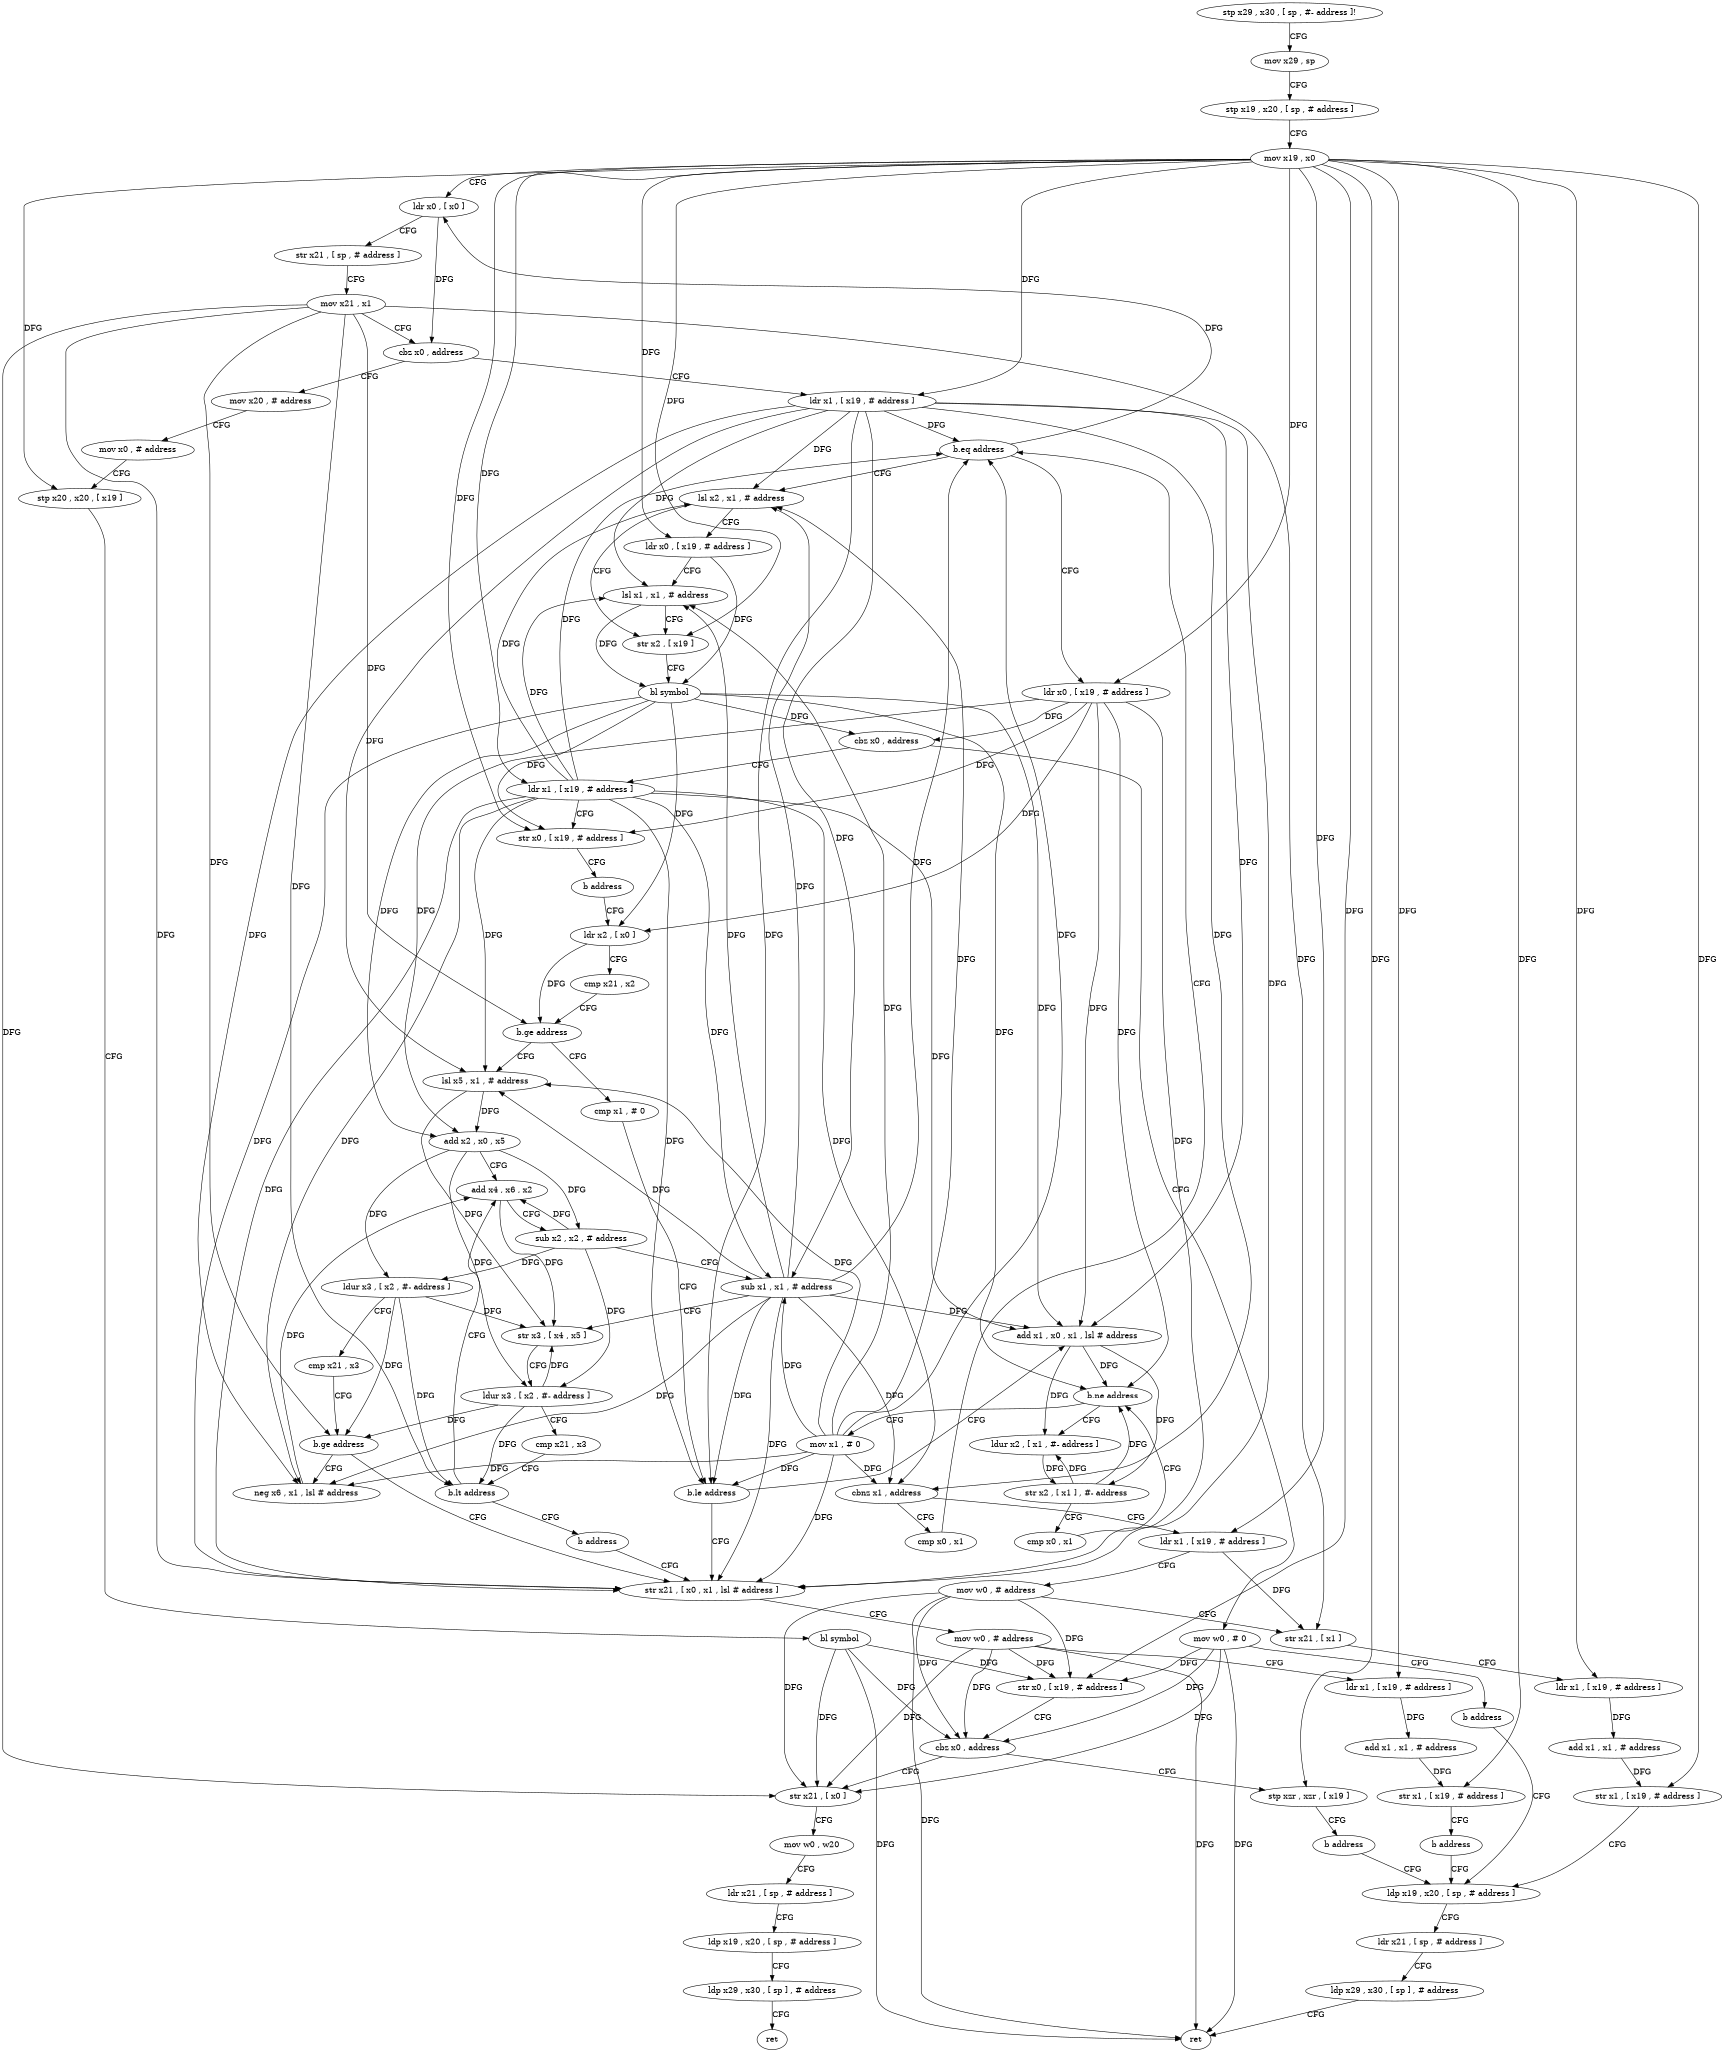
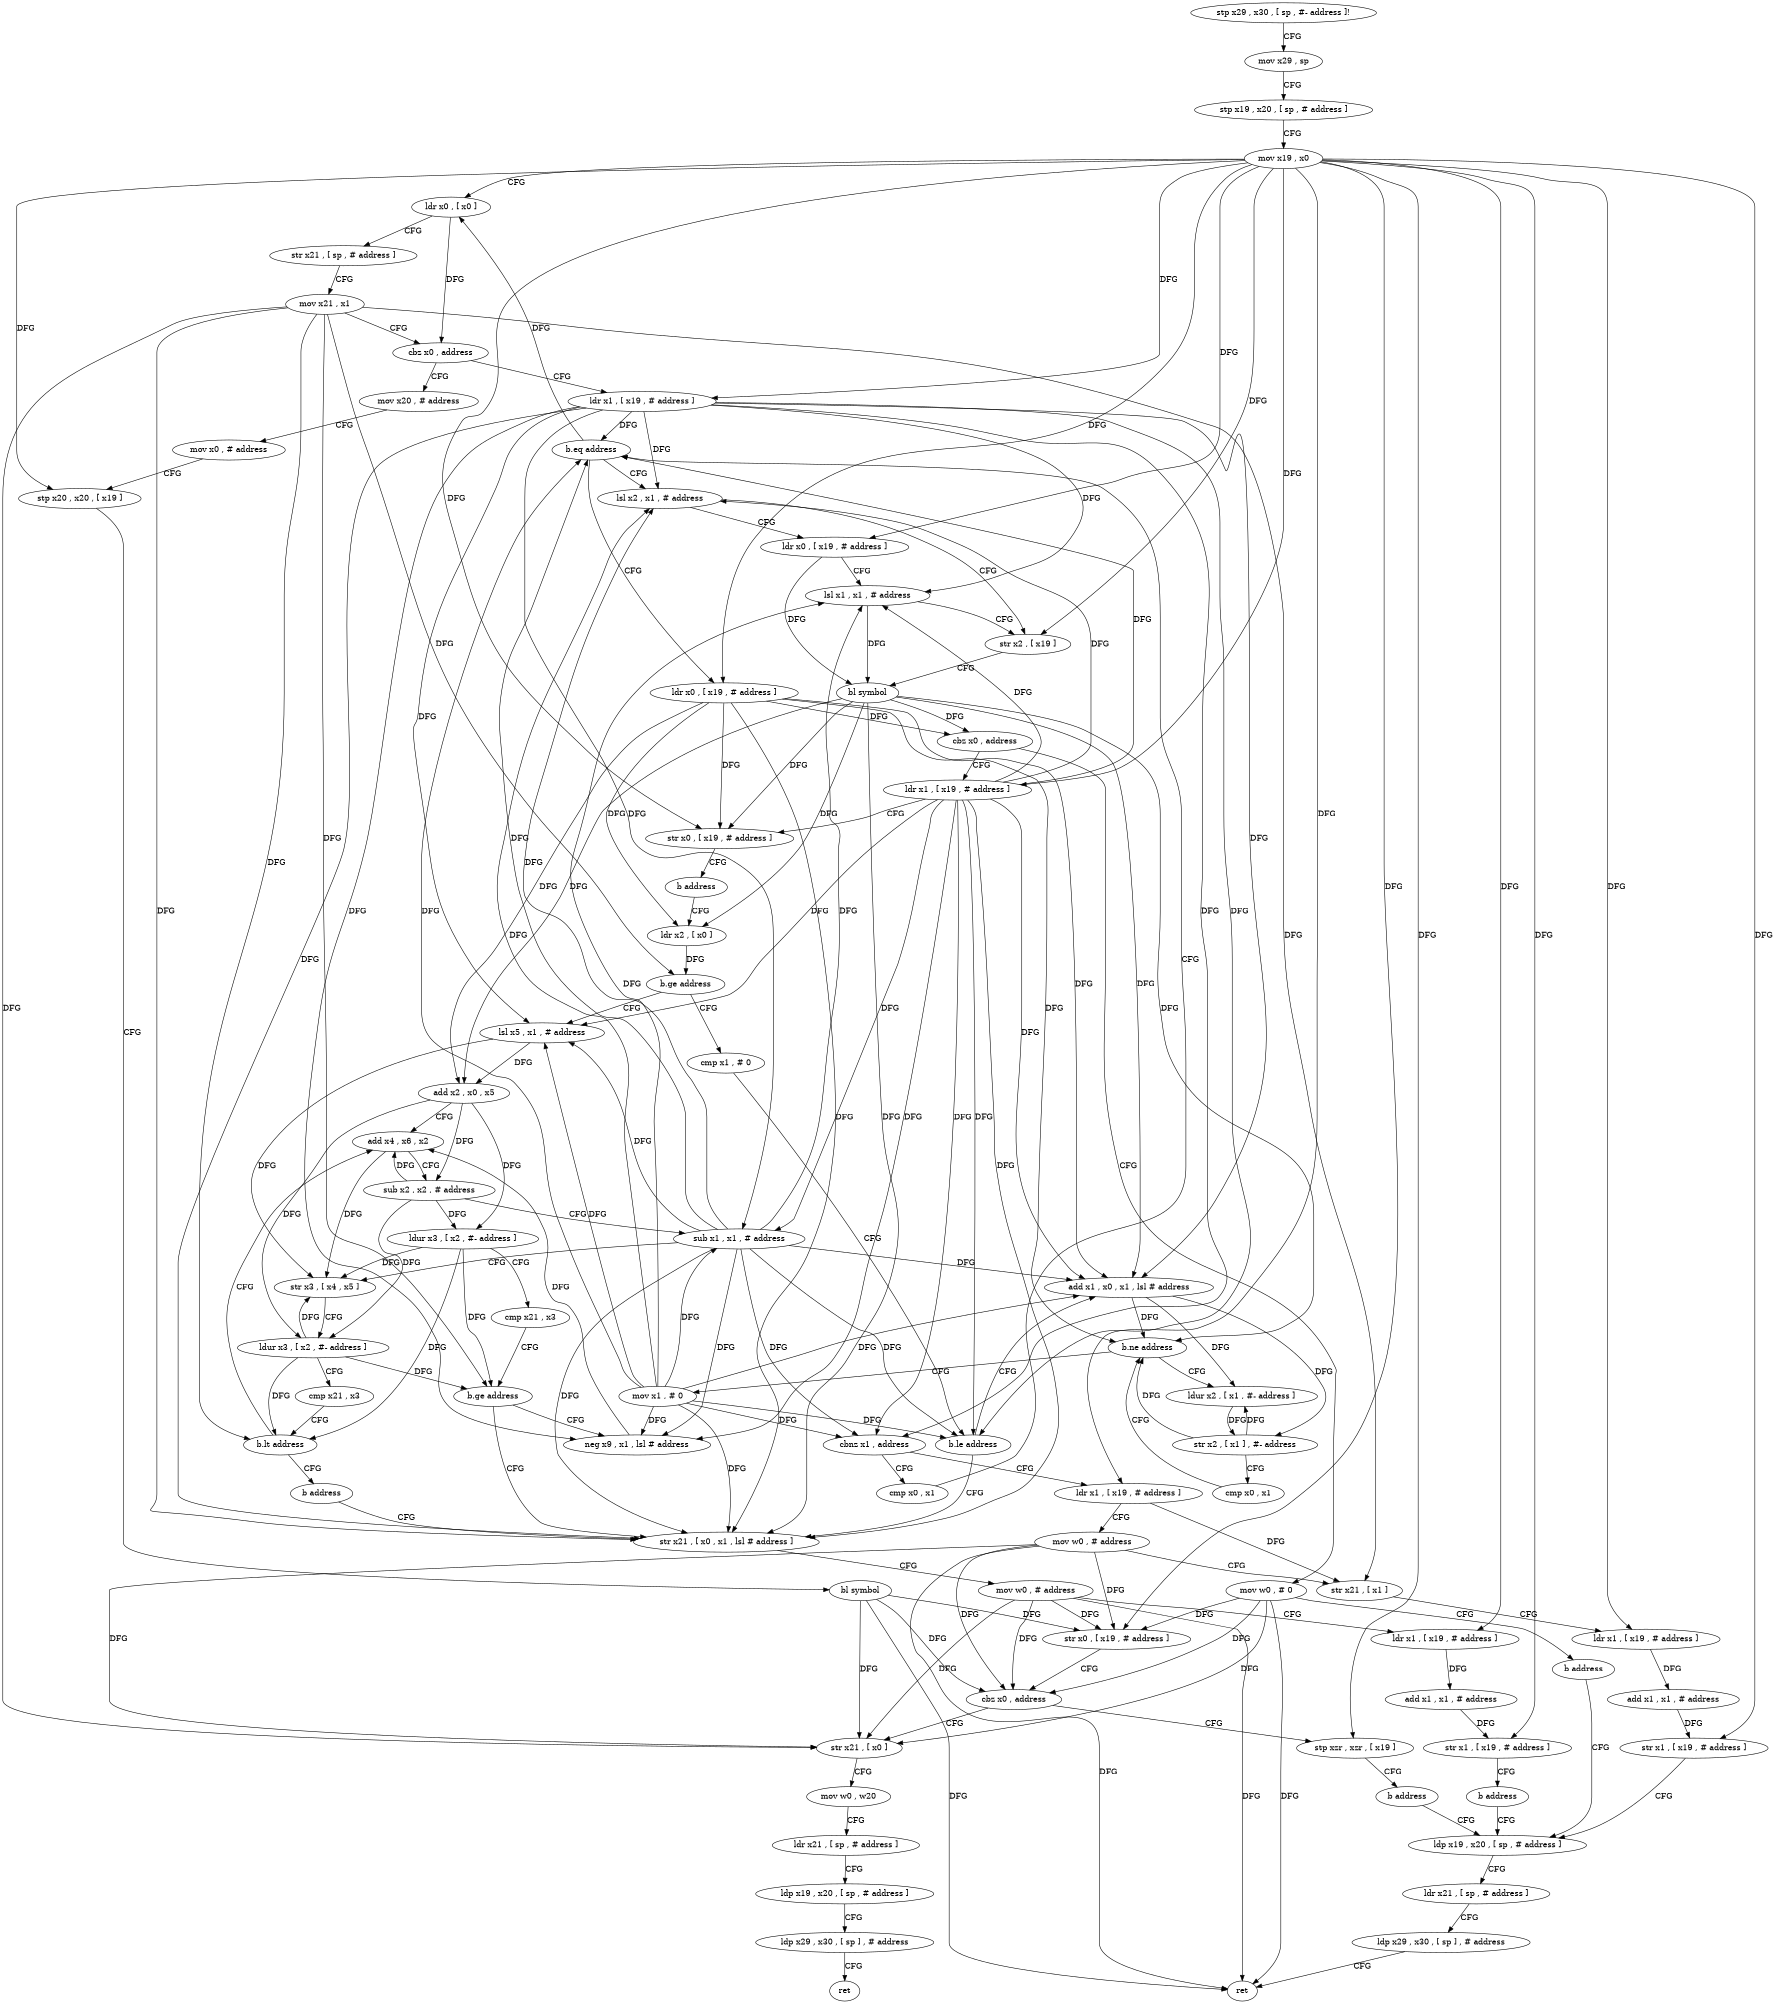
  digraph {
    n1 [label="stp x29 , x30 , [ sp , #- address ]!"]
    n2 [label="mov x29 , sp"]
    n3 [label="stp x19 , x20 , [ sp , # address ]"]
    n4 [label="mov x19 , x0"]
    n5 [label="ldr x0 , [ x0 ]"]
    n6 [label="ldr x1 , [ x19 , # address ]"]
    n7 [label="stp x20 , x20 , [ x19 ]"]
    n8 [label="str x0 , [ x19 , # address ]"]
    n9 [label="stp xzr , xzr , [ x19 ]"]
    n10 [label="ldr x1 , [ x19 , # address ]"]
    n11 [label="ldr x0 , [ x19 , # address ]"]
    n12 [label="ldr x1 , [ x19 , # address ]"]
    n13 [label="str x1 , [ x19 , # address ]"]
    n14 [label="ldr x0 , [ x19 , # address ]"]
    n15 [label="str x2 , [ x19 ]"]
    n16 [label="ldr x1 , [ x19 , # address ]"]
    n17 [label="str x0 , [ x19 , # address ]"]
    n18 [label="ldr x1 , [ x19 , # address ]"]
    n19 [label="str x1 , [ x19 , # address ]"]
    n20 [label="str x21 , [ sp , # address ]"]
    n21 [label="cbz x0 , address"]
    n22 [label="b.eq address"]
    n23 [label="str x21 , [ x0 , x1 , lsl # address ]"]
    n24 [label="cbnz x1 , address"]
    n25 [label="lsl x2 , x1 , # address"]
    n26 [label="lsl x1 , x1 , # address"]
    n27 [label="lsl x5 , x1 , # address"]
-   n28 [label="neg x6 , x1 , lsl # address"]
+   n28 [label="neg x9 , x1 , lsl # address"]
    n29 [label="b.le address"]
    n30 [label="add x1 , x0 , x1 , lsl # address"]
    n31 [label="sub x1 , x1 , # address"]
    n32 [label="bl symbol"]
    n33 [label="cbz x0 , address"]
    n34 [label="b address"]
    n35 [label="str x21 , [ x1 ]"]
    n36 [label="mov w0 , # address"]
    n37 [label="cbz x0 , address"]
    n38 [label="ldr x2 , [ x0 ]"]
    n39 [label="add x2 , x0 , x5"]
    n40 [label="b.ne address"]
    n41 [label="add x1 , x1 , # address"]
    n42 [label="ldp x19 , x20 , [ sp , # address ]"]
    n43 [label="bl symbol"]
    n44 [label="b address"]
    n45 [label="add x1 , x1 , # address"]
    n46 [label="b address"]
    n47 [label="mov x21 , x1"]
    n48 [label="mov x20 , # address"]
    n49 [label="str x21 , [ x0 ]"]
    n50 [label="b.ge address"]
    n51 [label="b.ge address"]
    n52 [label="b.lt address"]
    n53 [label="mov w0 , w20"]
    n54 [label="mov w0 , # address"]
    n55 [label="cmp x1 , # 0"]
    n56 [label="add x4 , x6 , x2"]
    n57 [label="b address"]
    n58 [label="mov x0 , # address"]
    n59 [label="cmp x0 , x1"]
    n60 [label="str x3 , [ x4 , x5 ]"]
    n61 [label="ldur x2 , [ x1 , #- address ]"]
    n62 [label="str x2 , [ x1 ] , #- address"]
    n63 [label=ret]
    n64 [label="ldr x21 , [ sp , # address ]"]
    n65 [label="ldr x21 , [ sp , # address ]"]
    n66 [label="ldp x29 , x30 , [ sp ] , # address"]
    n67 [label="ldp x19 , x20 , [ sp , # address ]"]
    n68 [label="ldp x29 , x30 , [ sp ] , # address"]
    n69 [label=ret]
    n70 [label="mov w0 , # 0"]
-   n71 [label="cmp x21 , x2"]
    n72 [label="ldur x3 , [ x2 , #- address ]"]
    n73 [label="sub x2 , x2 , # address"]
    n74 [label="ldur x3 , [ x2 , #- address ]"]
    n75 [label="mov x1 , # 0"]
    n76 [label="b address"]
    n77 [label="cmp x21 , x3"]
    n78 [label="cmp x21 , x3"]
    n79 [label="cmp x0 , x1"]
    n1 -> n2 [label=CFG]
    n2 -> n3 [label=CFG]
    n3 -> n4 [label=CFG]
    n4 -> n5 [label=CFG]
    n4 -> n6 [label=DFG]
    n4 -> n7 [label=DFG]
    n4 -> n8 [label=DFG]
    n4 -> n9 [label=DFG]
    n4 -> n10 [label=DFG]
    n4 -> n11 [label=DFG]
    n4 -> n12 [label=DFG]
    n4 -> n13 [label=DFG]
    n4 -> n14 [label=DFG]
    n4 -> n15 [label=DFG]
    n4 -> n16 [label=DFG]
    n4 -> n17 [label=DFG]
    n4 -> n18 [label=DFG]
    n4 -> n19 [label=DFG]
    n5 -> n20 [label=CFG]
    n5 -> n21 [label=DFG]
    n6 -> n22 [label=DFG]
    n6 -> n23 [label=DFG]
    n6 -> n24 [label=DFG]
    n6 -> n25 [label=DFG]
    n6 -> n26 [label=DFG]
    n6 -> n27 [label=DFG]
    n6 -> n28 [label=DFG]
    n6 -> n29 [label=DFG]
    n6 -> n30 [label=DFG]
    n6 -> n31 [label=DFG]
    n7 -> n32 [label=CFG]
    n8 -> n33 [label=CFG]
    n9 -> n34 [label=CFG]
    n10 -> n35 [label=DFG]
    n10 -> n36 [label=CFG]
    n11 -> n17 [label=DFG]
    n11 -> n23 [label=DFG]
    n11 -> n30 [label=DFG]
    n11 -> n37 [label=DFG]
    n11 -> n38 [label=DFG]
    n11 -> n39 [label=DFG]
    n11 -> n40 [label=DFG]
    n12 -> n41 [label=DFG]
    n13 -> n42 [label=CFG]
    n14 -> n26 [label=CFG]
    n14 -> n43 [label=DFG]
    n15 -> n43 [label=CFG]
    n16 -> n17 [label=CFG]
    n16 -> n22 [label=DFG]
    n16 -> n23 [label=DFG]
    n16 -> n24 [label=DFG]
    n16 -> n25 [label=DFG]
    n16 -> n26 [label=DFG]
    n16 -> n27 [label=DFG]
    n16 -> n28 [label=DFG]
    n16 -> n29 [label=DFG]
    n16 -> n30 [label=DFG]
    n16 -> n31 [label=DFG]
    n17 -> n44 [label=CFG]
    n18 -> n45 [label=DFG]
    n19 -> n46 [label=CFG]
    n20 -> n47 [label=CFG]
    n21 -> n6 [label=CFG]
    n21 -> n48 [label=CFG]
    n22 -> n5 [label=DFG]
    n22 -> n11 [label=CFG]
    n22 -> n25 [label=CFG]
    n23 -> n54 [label=CFG]
    n24 -> n10 [label=CFG]
    n24 -> n59 [label=CFG]
    n25 -> n14 [label=CFG]
    n25 -> n15 [label=CFG]
    n26 -> n15 [label=CFG]
    n26 -> n43 [label=DFG]
    n27 -> n39 [label=DFG]
    n27 -> n60 [label=DFG]
    n28 -> n56 [label=DFG]
    n29 -> n23 [label=CFG]
    n29 -> n30 [label=CFG]
    n30 -> n40 [label=DFG]
    n30 -> n61 [label=DFG]
    n30 -> n62 [label=DFG]
    n31 -> n22 [label=DFG]
    n31 -> n23 [label=DFG]
    n31 -> n24 [label=DFG]
    n31 -> n25 [label=DFG]
    n31 -> n26 [label=DFG]
    n31 -> n27 [label=DFG]
    n31 -> n28 [label=DFG]
    n31 -> n29 [label=DFG]
    n31 -> n30 [label=DFG]
    n31 -> n60 [label=CFG]
    n32 -> n8 [label=DFG]
    n32 -> n33 [label=DFG]
    n32 -> n49 [label=DFG]
    n32 -> n63 [label=DFG]
    n33 -> n9 [label=CFG]
    n33 -> n49 [label=CFG]
    n34 -> n42 [label=CFG]
    n35 -> n12 [label=CFG]
    n36 -> n8 [label=DFG]
    n36 -> n33 [label=DFG]
    n36 -> n35 [label=CFG]
    n36 -> n49 [label=DFG]
    n36 -> n63 [label=DFG]
    n37 -> n16 [label=CFG]
    n37 -> n70 [label=CFG]
    n38 -> n51 [label=DFG]
-   n38 -> n71 [label=CFG]
    n39 -> n56 [label=CFG]
    n39 -> n72 [label=DFG]
    n39 -> n73 [label=DFG]
    n39 -> n74 [label=DFG]
    n40 -> n61 [label=CFG]
    n40 -> n75 [label=CFG]
    n41 -> n13 [label=DFG]
    n42 -> n65 [label=CFG]
    n43 -> n17 [label=DFG]
    n43 -> n23 [label=DFG]
    n43 -> n30 [label=DFG]
    n43 -> n37 [label=DFG]
    n43 -> n38 [label=DFG]
    n43 -> n39 [label=DFG]
    n43 -> n40 [label=DFG]
    n44 -> n38 [label=CFG]
    n45 -> n19 [label=DFG]
    n46 -> n42 [label=CFG]
    n47 -> n21 [label=CFG]
    n47 -> n23 [label=DFG]
    n47 -> n35 [label=DFG]
    n47 -> n49 [label=DFG]
    n47 -> n50 [label=DFG]
    n47 -> n51 [label=DFG]
    n47 -> n52 [label=DFG]
    n48 -> n58 [label=CFG]
    n49 -> n53 [label=CFG]
    n50 -> n23 [label=CFG]
    n50 -> n28 [label=CFG]
    n51 -> n27 [label=CFG]
    n51 -> n55 [label=CFG]
    n52 -> n56 [label=CFG]
    n52 -> n57 [label=CFG]
    n53 -> n64 [label=CFG]
    n54 -> n8 [label=DFG]
    n54 -> n18 [label=CFG]
    n54 -> n33 [label=DFG]
    n54 -> n49 [label=DFG]
    n54 -> n63 [label=DFG]
    n55 -> n29 [label=CFG]
    n56 -> n60 [label=DFG]
    n56 -> n73 [label=CFG]
    n57 -> n23 [label=CFG]
    n58 -> n7 [label=CFG]
    n59 -> n22 [label=CFG]
    n60 -> n74 [label=CFG]
    n61 -> n62 [label=DFG]
    n62 -> n40 [label=DFG]
    n62 -> n61 [label=DFG]
    n62 -> n79 [label=CFG]
    n64 -> n67 [label=CFG]
    n65 -> n66 [label=CFG]
    n66 -> n63 [label=CFG]
    n67 -> n68 [label=CFG]
    n68 -> n69 [label=CFG]
    n70 -> n8 [label=DFG]
    n70 -> n33 [label=DFG]
    n70 -> n49 [label=DFG]
    n70 -> n63 [label=DFG]
    n70 -> n76 [label=CFG]
-   n71 -> n51 [label=CFG]
    n72 -> n50 [label=DFG]
    n72 -> n52 [label=DFG]
    n72 -> n60 [label=DFG]
    n72 -> n77 [label=CFG]
    n73 -> n31 [label=CFG]
    n73 -> n56 [label=DFG]
    n73 -> n72 [label=DFG]
    n73 -> n74 [label=DFG]
    n74 -> n50 [label=DFG]
    n74 -> n52 [label=DFG]
    n74 -> n60 [label=DFG]
    n74 -> n78 [label=CFG]
    n75 -> n22 [label=DFG]
    n75 -> n23 [label=DFG]
    n75 -> n24 [label=DFG]
    n75 -> n25 [label=DFG]
    n75 -> n26 [label=DFG]
    n75 -> n27 [label=DFG]
    n75 -> n28 [label=DFG]
    n75 -> n29 [label=DFG]
+   n75 -> n30 [label=DFG]
    n75 -> n31 [label=DFG]
    n76 -> n42 [label=CFG]
    n77 -> n50 [label=CFG]
    n78 -> n52 [label=CFG]
    n79 -> n40 [label=CFG]
  }
